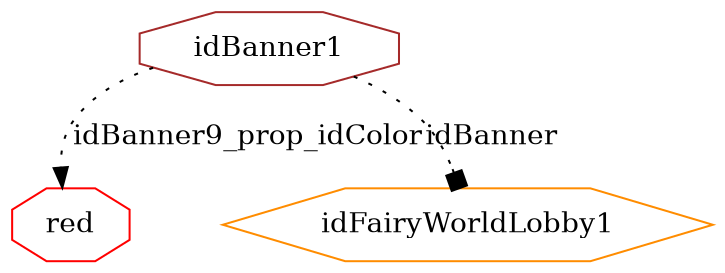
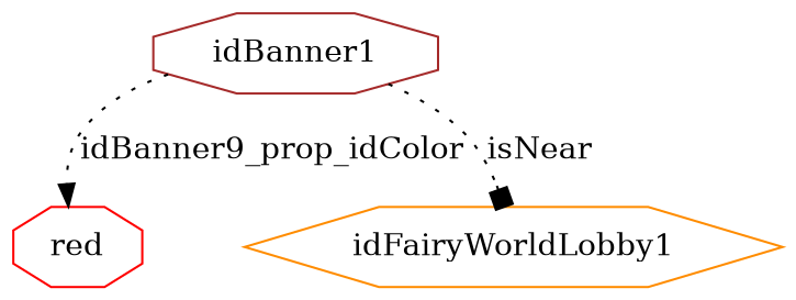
  strict digraph {
    node [node_type=entity_node shape=octagon]
    edge [style=dotted]
    idBanner1 [color=brown]
    red [color=red node_type=property_node]
    idFairyWorldLobby1 [color=darkorange shape=hexagon]
    idBanner1 -> red [arrowhead=normal edge_type=property label=idBanner9_prop_idColor]
-   idBanner1 -> idFairyWorldLobby1 [arrowhead=box edge_type=relationship label=idBanner]
+   idBanner1 -> idFairyWorldLobby1 [arrowhead=box edge_type=relationship label=isNear]
  }
